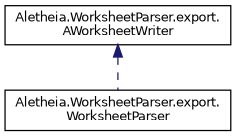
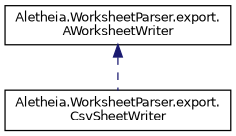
  digraph {
    rankdir=TB
    node [color=black fillcolor=white fontname=Helvetica fontsize=10 shape=record style=filled]
    n1 [height=0.2 label="Aletheia.WorksheetParser.export.\lAWorksheetWriter" width=0.4]
-   n2 [height=0.2 label="Aletheia.WorksheetParser.export.\lWorksheetParser" width=0.4]
+   n2 [height=0.2 label="Aletheia.WorksheetParser.export.\lCsvSheetWriter" width=0.4]
    n1 -> n2 [color=midnightblue dir=back fontname=Helvetica fontsize=10 labelfontname=Helvetica labelfontsize=10 style=dashed]
  }
